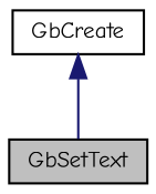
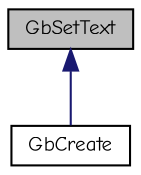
  digraph {
    rankdir=TB
    fontname="Comic Neue"
    node [color=black fontname="Comic Neue" fontsize=10 shape=record style=filled]
    n1 [fillcolor=grey75 fontcolor=black height=0.2 label=GbSetText width=0.4]
    n2 [fillcolor=white height=0.2 label=GbCreate width=0.4]
-   n2 -> n1 [color=midnightblue dir=back fontname="Comic Neue" fontsize=10 labelfontname=Helvetica labelfontsize=10 style=solid]
+   n1 -> n2 [color=midnightblue dir=back fontname="Comic Neue" fontsize=10 labelfontname=Helvetica labelfontsize=10 style=solid]
  }
